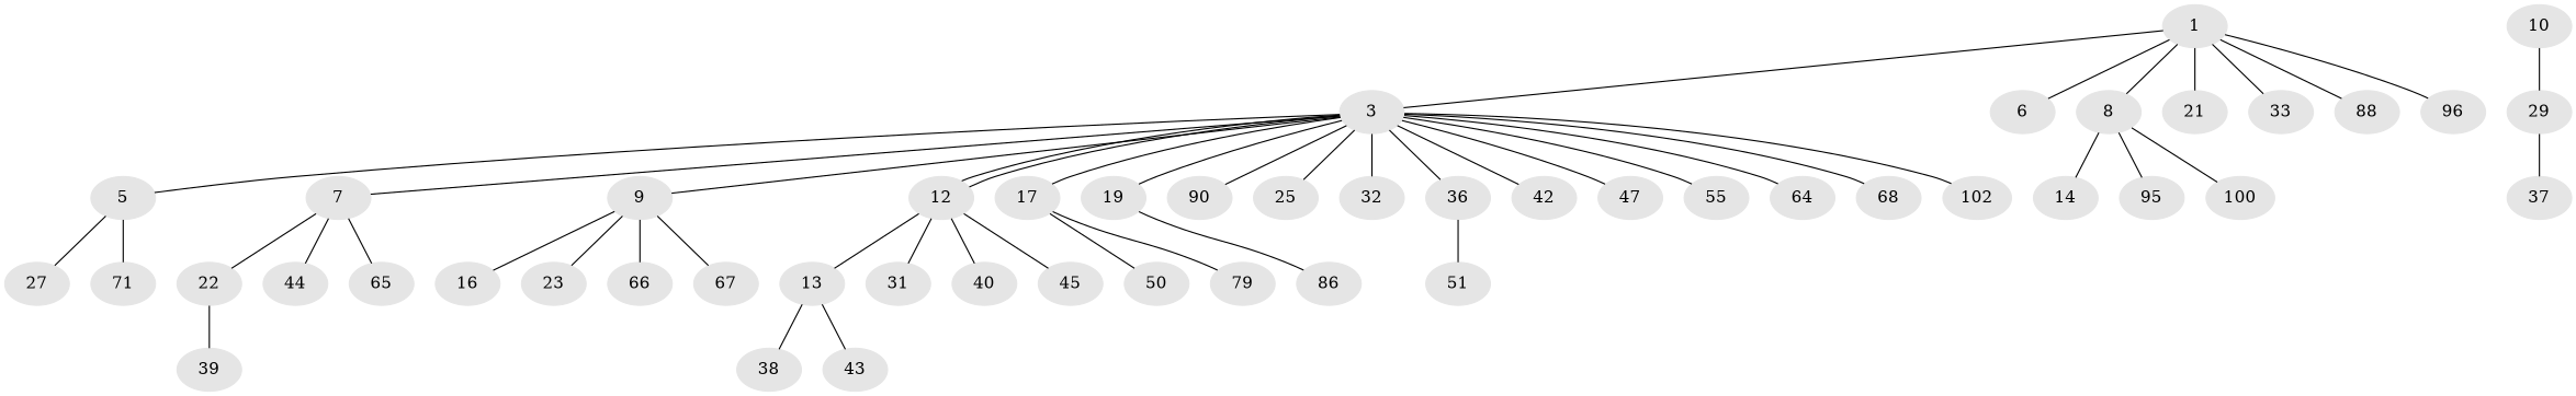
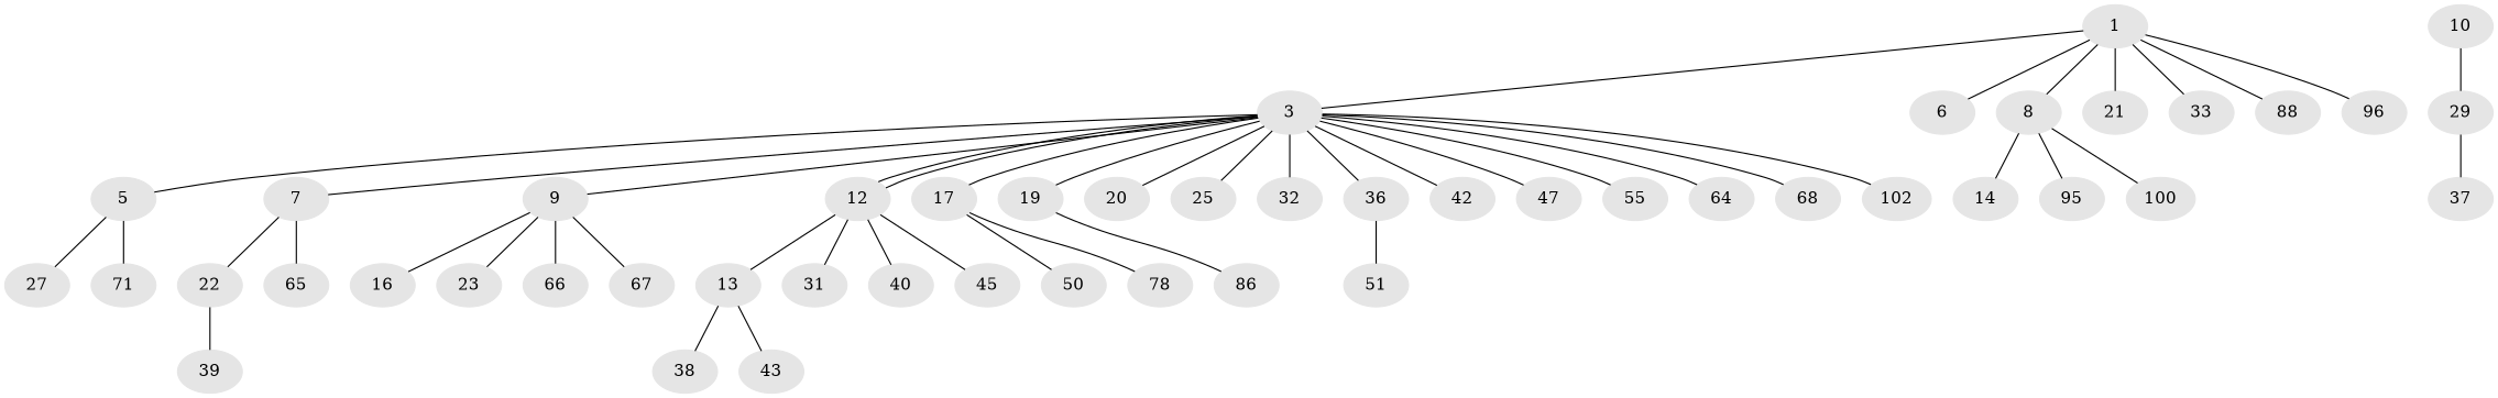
  graph {
    node [color=gray90 style=filled]
    1 [super="+2+28+53"]
    3 [super="+24+11+101+49+4+15"]
    6
    8
    21
    33
    88
    96
    5
    7
    9
    12 [super="+69+85+84"]
    17
    19
-   20 [label=90]
+   20
    25 [super="+73"]
    32 [super="+60"]
    36 [super="+46+72"]
    42
    47 [super="+78+89+52"]
    55
    64
    68
    102
    14 [super="+26"]
    95
    100
    27
    71 [super="+97"]
    22 [super="+30"]
-   44
    65
    16
    23
    66 [super="+93"]
    67
    13 [super="+62+80+98+70+18"]
    31 [super="+58+83"]
    40
    45
    50
-   79
+   79 [label=78]
    86
    51 [super="+57"]
    10 [super="+41"]
    29 [super="+74"]
    39
    37 [super="+48+54+99+94+59"]
    38
    43
    1 -- 3
    1 -- 6
    1 -- 8
    1 -- 21
    1 -- 33
    1 -- 88
    1 -- 96
    3 -- 5
    3 -- 7
    3 -- 9
    3 -- 12
    3 -- 12
    3 -- 17
    3 -- 19
    3 -- 20
    3 -- 25
    3 -- 32
    3 -- 36 [weight=2]
    3 -- 42
    3 -- 47
    3 -- 55
    3 -- 64
    3 -- 68
    3 -- 102
    8 -- 14
    8 -- 95
    8 -- 100
    5 -- 27
    5 -- 71
    7 -- 22
-   7 -- 44
    7 -- 65
    9 -- 16
    9 -- 23
    9 -- 66
    9 -- 67
    12 -- 13
    12 -- 31
    12 -- 40
    12 -- 45
    17 -- 50
    17 -- 79
    19 -- 86
    36 -- 51
    22 -- 39
    13 -- 38
    13 -- 43
    10 -- 29
    29 -- 37
  }
